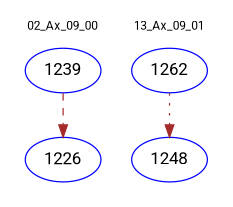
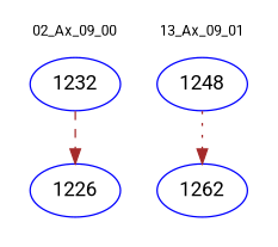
  digraph {
    fontname=Roboto
    node [color=blue fontname=Roboto]
    edge [color=brown fontname=Roboto]
-   n1 [label=1239]
+   n1 [label=1232]
    n2 [label=1226]
    n3 [label=1262]
    n4 [label=1248]
    subgraph cluster_1 {
      color=white
      fontsize=10
      label="02_Ax_09_00"
      n1
      n2
    }
    subgraph cluster_2 {
      color=white
      fontsize=10
      label="13_Ax_09_01"
      n3
      n4
    }
    n1 -> n2 [style=dashed]
-   n3 -> n4 [style=dotted]
+   n4 -> n3 [style=dotted]
  }
